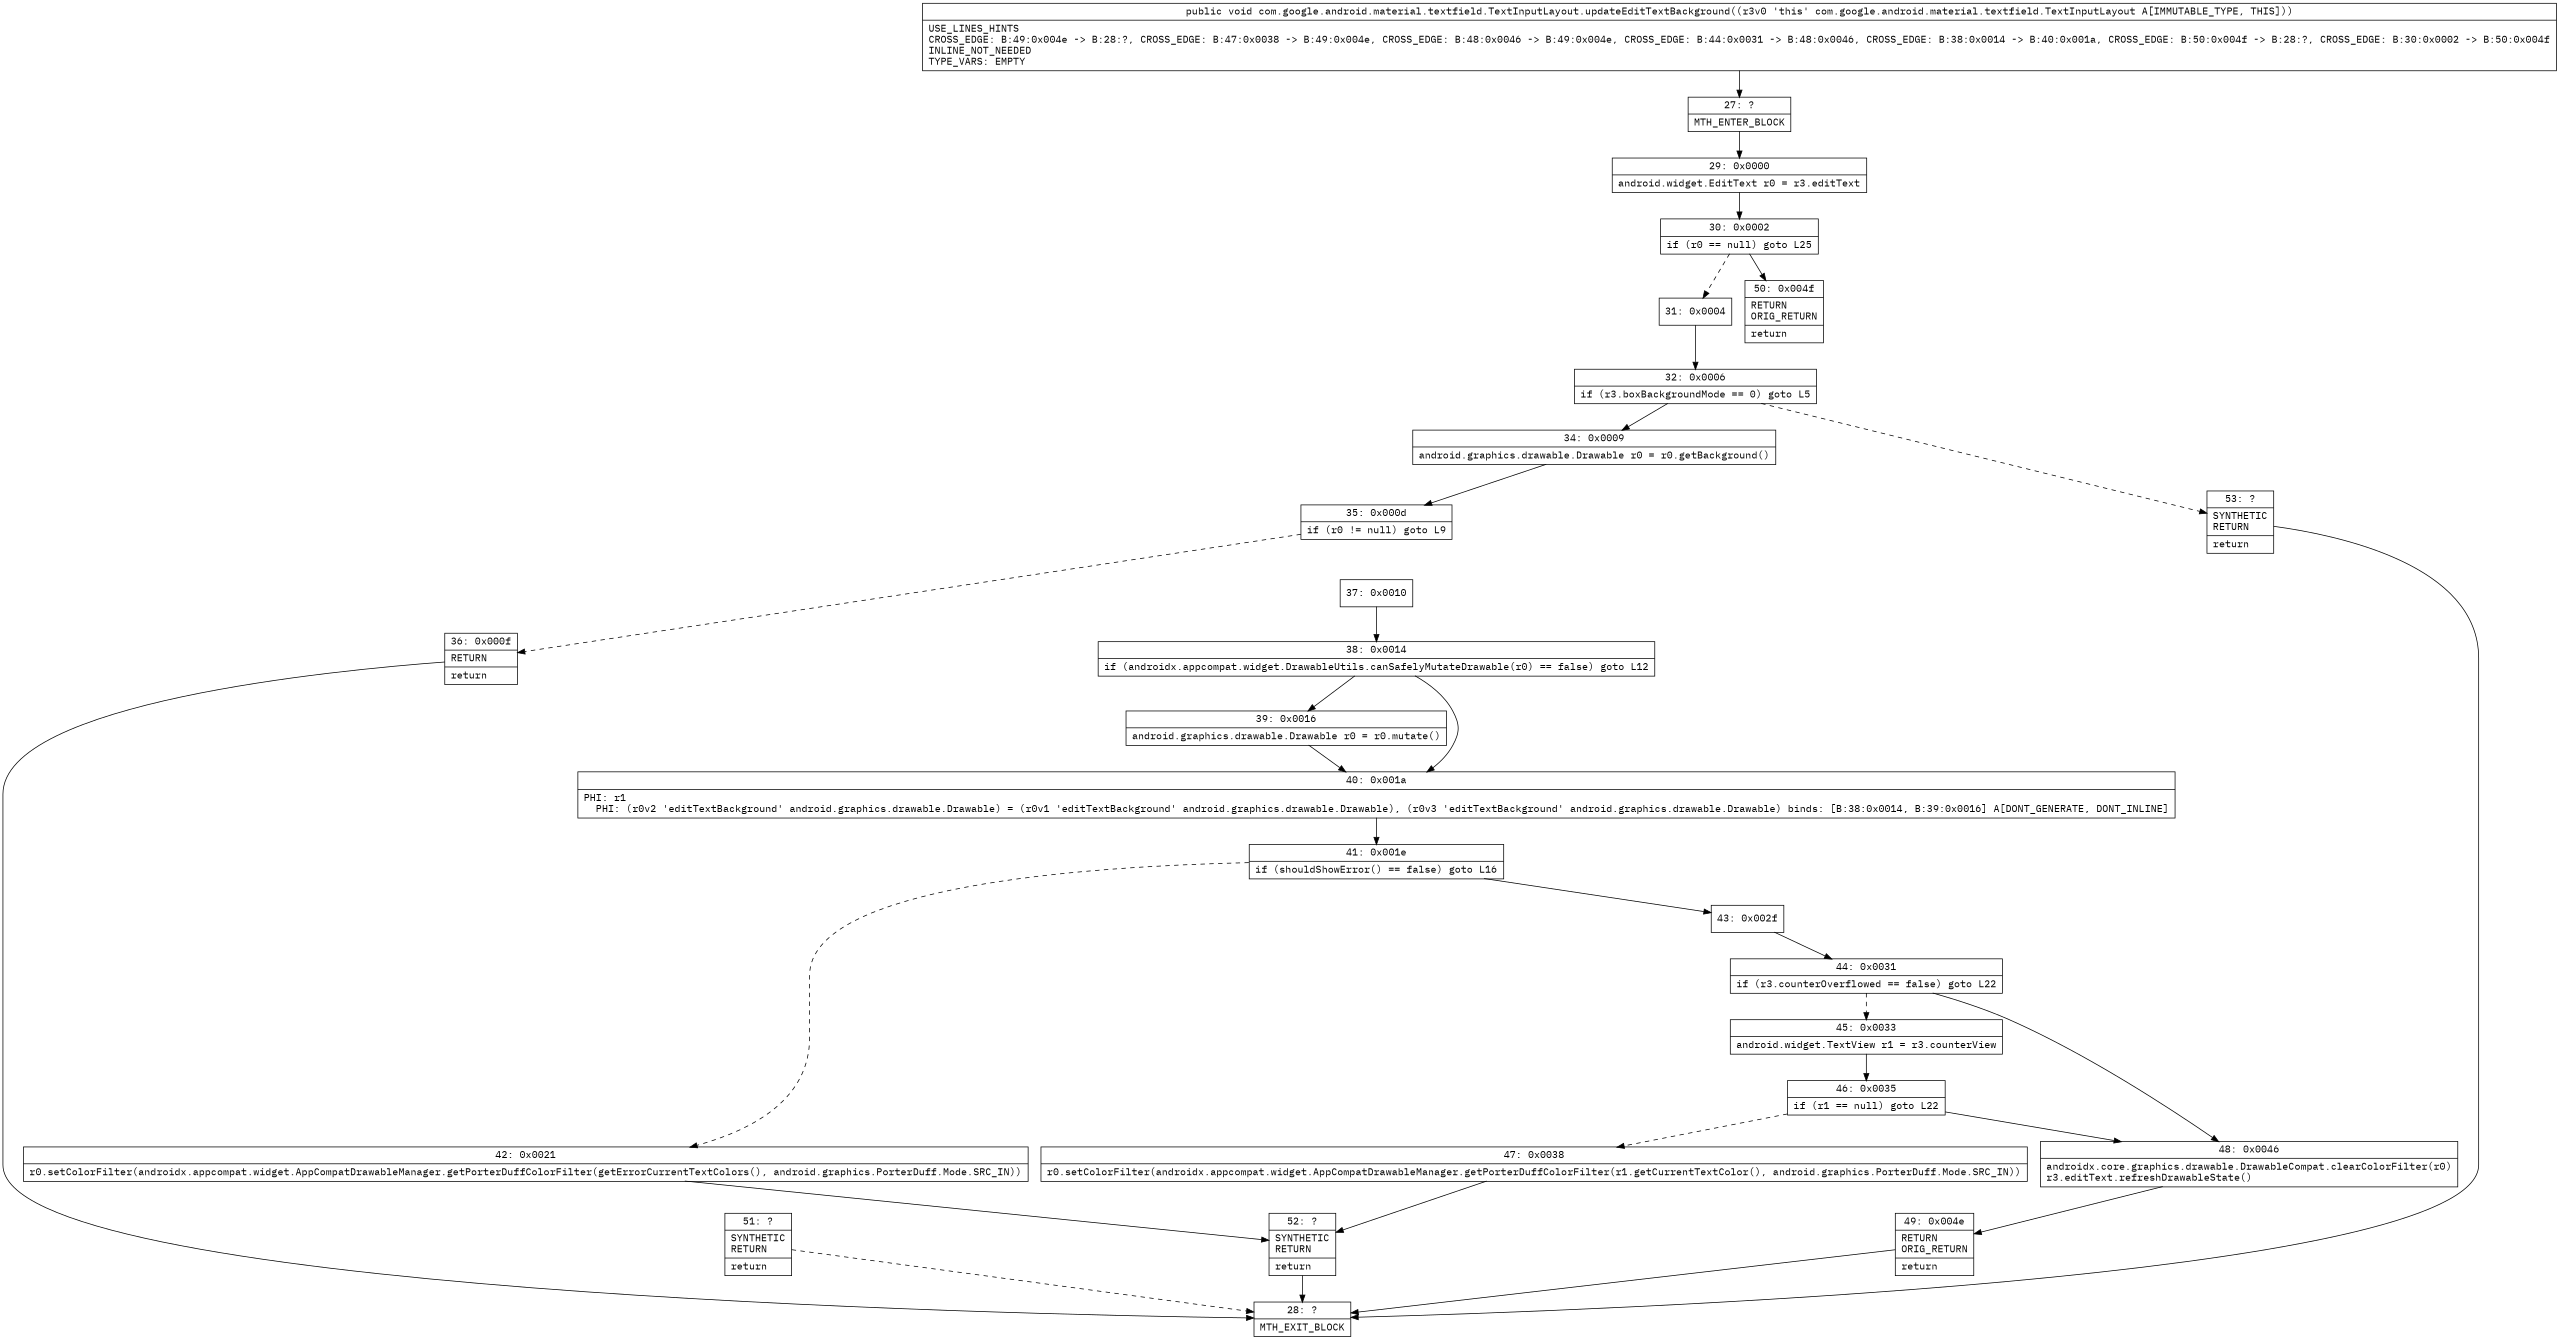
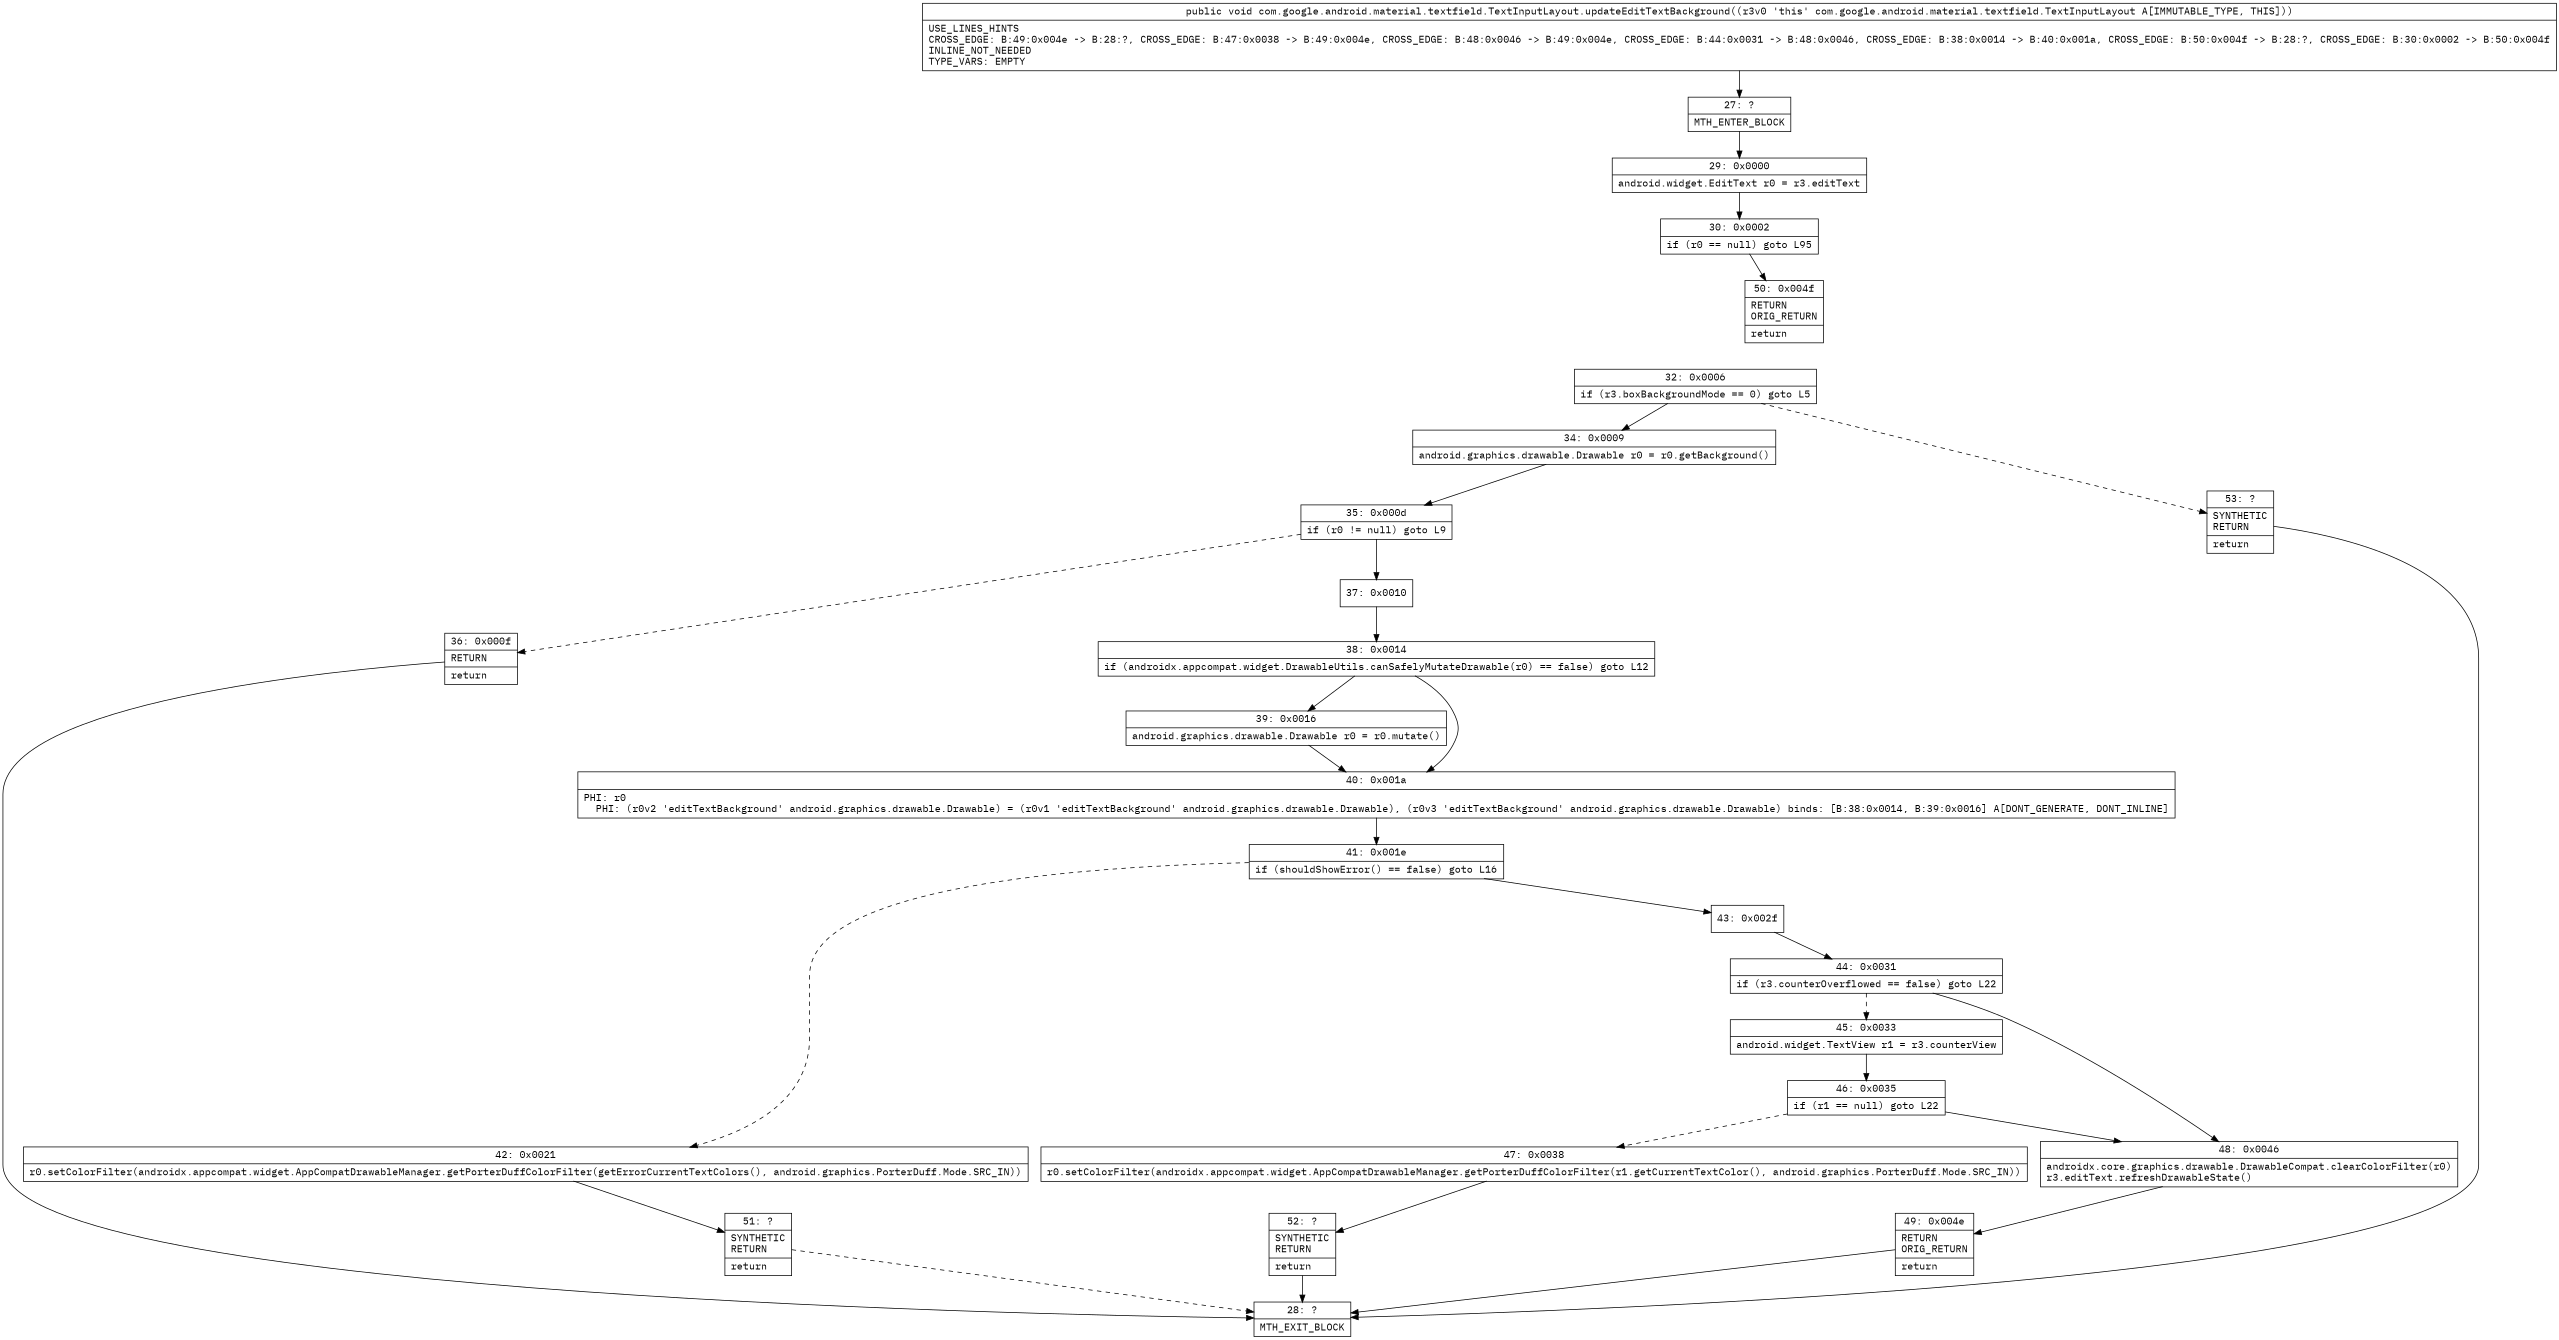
  digraph {
    fontname="IBM Plex Mono"
    node [fontname="IBM Plex Mono" shape=record]
    edge [fontname="IBM Plex Mono"]
    n1 [label="{27\:\ ?|MTH_ENTER_BLOCK\l}"]
    n2 [label="{29\:\ 0x0000|android.widget.EditText r0 = r3.editText\l}"]
-   n3 [label="{30\:\ 0x0002|if (r0 == null) goto L25\l}"]
-   n4 [label="{31\:\ 0x0004}"]
+   n3 [label="{30\:\ 0x0002|if (r0 == null) goto L95\l}"]
    n5 [label="{50\:\ 0x004f|RETURN\lORIG_RETURN\l|return\l}"]
    n6 [label="{32\:\ 0x0006|if (r3.boxBackgroundMode == 0) goto L5\l}"]
    n7 [label="{34\:\ 0x0009|android.graphics.drawable.Drawable r0 = r0.getBackground()\l}"]
    n8 [label="{53\:\ ?|SYNTHETIC\lRETURN\l|return\l}"]
    n9 [label="{35\:\ 0x000d|if (r0 != null) goto L9\l}"]
    n10 [label="{28\:\ ?|MTH_EXIT_BLOCK\l}"]
    n11 [label="{36\:\ 0x000f|RETURN\l|return\l}"]
    n12 [label="{37\:\ 0x0010}"]
    n13 [label="{38\:\ 0x0014|if (androidx.appcompat.widget.DrawableUtils.canSafelyMutateDrawable(r0) == false) goto L12\l}"]
    n14 [label="{39\:\ 0x0016|android.graphics.drawable.Drawable r0 = r0.mutate()\l}"]
-   n15 [label="{40\:\ 0x001a|PHI: r1 \l  PHI: (r0v2 'editTextBackground' android.graphics.drawable.Drawable) = (r0v1 'editTextBackground' android.graphics.drawable.Drawable), (r0v3 'editTextBackground' android.graphics.drawable.Drawable) binds: [B:38:0x0014, B:39:0x0016] A[DONT_GENERATE, DONT_INLINE]\l}"]
+   n15 [label="{40\:\ 0x001a|PHI: r0 \l  PHI: (r0v2 'editTextBackground' android.graphics.drawable.Drawable) = (r0v1 'editTextBackground' android.graphics.drawable.Drawable), (r0v3 'editTextBackground' android.graphics.drawable.Drawable) binds: [B:38:0x0014, B:39:0x0016] A[DONT_GENERATE, DONT_INLINE]\l}"]
    n16 [label="{41\:\ 0x001e|if (shouldShowError() == false) goto L16\l}"]
    n17 [label="{42\:\ 0x0021|r0.setColorFilter(androidx.appcompat.widget.AppCompatDrawableManager.getPorterDuffColorFilter(getErrorCurrentTextColors(), android.graphics.PorterDuff.Mode.SRC_IN))\l}"]
    n18 [label="{43\:\ 0x002f}"]
    n19 [label="{51\:\ ?|SYNTHETIC\lRETURN\l|return\l}"]
    n20 [label="{44\:\ 0x0031|if (r3.counterOverflowed == false) goto L22\l}"]
    n21 [label="{45\:\ 0x0033|android.widget.TextView r1 = r3.counterView\l}"]
    n22 [label="{48\:\ 0x0046|androidx.core.graphics.drawable.DrawableCompat.clearColorFilter(r0)\lr3.editText.refreshDrawableState()\l}"]
    n23 [label="{46\:\ 0x0035|if (r1 == null) goto L22\l}"]
    n24 [label="{49\:\ 0x004e|RETURN\lORIG_RETURN\l|return\l}"]
    n25 [label="{47\:\ 0x0038|r0.setColorFilter(androidx.appcompat.widget.AppCompatDrawableManager.getPorterDuffColorFilter(r1.getCurrentTextColor(), android.graphics.PorterDuff.Mode.SRC_IN))\l}"]
    n26 [label="{52\:\ ?|SYNTHETIC\lRETURN\l|return\l}"]
    n27 [label="{public void com.google.android.material.textfield.TextInputLayout.updateEditTextBackground((r3v0 'this' com.google.android.material.textfield.TextInputLayout A[IMMUTABLE_TYPE, THIS]))  | USE_LINES_HINTS\lCROSS_EDGE: B:49:0x004e \-\> B:28:?, CROSS_EDGE: B:47:0x0038 \-\> B:49:0x004e, CROSS_EDGE: B:48:0x0046 \-\> B:49:0x004e, CROSS_EDGE: B:44:0x0031 \-\> B:48:0x0046, CROSS_EDGE: B:38:0x0014 \-\> B:40:0x001a, CROSS_EDGE: B:50:0x004f \-\> B:28:?, CROSS_EDGE: B:30:0x0002 \-\> B:50:0x004f\lINLINE_NOT_NEEDED\lTYPE_VARS: EMPTY\l}"]
    n1 -> n2
    n2 -> n3
-   n3 -> n4 [style=dashed]
    n3 -> n5
-   n4 -> n6
    n6 -> n7
    n6 -> n8 [style=dashed]
    n7 -> n9
    n8 -> n10
    n9 -> n11 [style=dashed]
+   n9 -> n12
    n11 -> n10
    n12 -> n13
    n13 -> n14 [style=solid]
    n13 -> n15
    n14 -> n15
    n15 -> n16
    n16 -> n17 [style=dashed]
    n16 -> n18
-   n17 -> n26
+   n17 -> n19
    n18 -> n20
    n19 -> n10 [style=dashed]
    n20 -> n21 [style=dashed]
    n20 -> n22
    n21 -> n23
    n22 -> n24
    n23 -> n22
    n23 -> n25 [style=dashed]
    n24 -> n10
    n25 -> n26
    n26 -> n10
    n27 -> n1
  }
